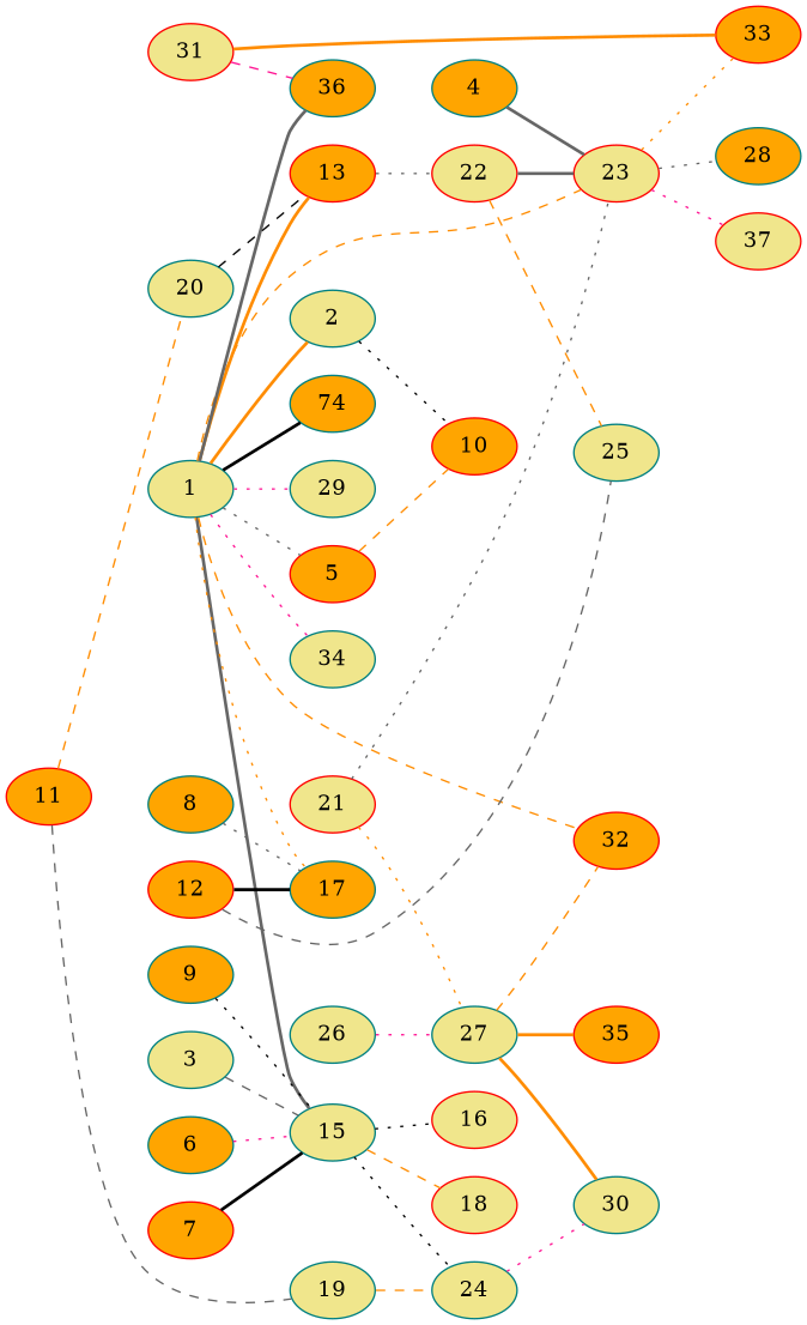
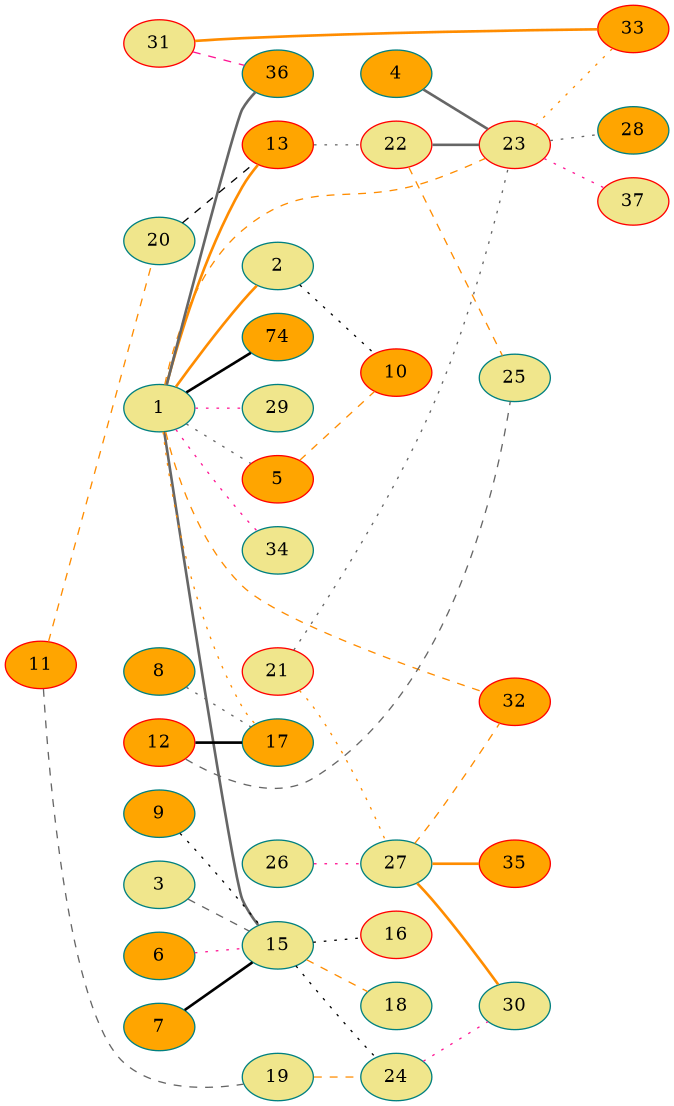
  graph {
    rankdir=LR
    node [color=teal fillcolor=khaki style=filled]
    edge [color=darkorange style=dotted weight=1.0]
    1
    2
    5 [color=red fillcolor=orange]
    13 [color=red fillcolor=orange]
    n5 [fillcolor=orange label=74]
    15
    17 [fillcolor=orange]
    23 [color=red]
    29
    32 [color=red fillcolor=orange]
    34
    36 [fillcolor=orange]
    10 [color=red fillcolor=orange]
    22 [color=red]
    16 [color=red]
-   18 [color=red]
+   18
    24
    28 [fillcolor=orange]
    33 [color=red fillcolor=orange]
    37 [color=red]
    31 [color=red]
    3
    4 [fillcolor=orange]
    6 [fillcolor=orange]
-   7 [color=red fillcolor=orange]
+   7 [fillcolor=orange]
    8 [fillcolor=orange]
    9 [fillcolor=orange]
    11 [color=red fillcolor=orange]
    19
    20
    12 [color=red fillcolor=orange]
    25
    30
    21 [color=red]
    27
    35 [color=red fillcolor=orange]
    26
    1 -- 2 [style=bold]
    1 -- 5 [color=gray40]
    1 -- 13 [style=bold]
    1 -- n5 [color=black style=bold]
    1 -- 15 [color=gray40 style=bold]
    1 -- 17
    1 -- 23 [style=dashed]
    1 -- 29 [color=deeppink]
    1 -- 32 [style=dashed]
    1 -- 34 [color=deeppink]
    1 -- 36 [color=gray40 style=bold]
    2 -- 10 [color=black]
    5 -- 10 [style=dashed]
    13 -- 22 [color=gray40]
    15 -- 16 [color=black]
    15 -- 18 [style=dashed]
    15 -- 24 [color=black]
    23 -- 28 [color=gray40]
    23 -- 33
    23 -- 37 [color=deeppink]
    22 -- 23 [color=gray40 style=bold]
    22 -- 25 [style=dashed]
    24 -- 30 [color=deeppink]
    31 -- 36 [color=deeppink style=dashed]
    31 -- 33 [style=bold]
    3 -- 15 [color=gray40 style=dashed]
    4 -- 23 [color=gray40 style=bold]
    6 -- 15 [color=deeppink]
    7 -- 15 [color=black style=bold]
    8 -- 17 [color=gray40]
    9 -- 15 [color=black]
    11 -- 19 [color=gray40 style=dashed]
    11 -- 20 [style=dashed]
    19 -- 24 [style=dashed weight=2.0]
    20 -- 13 [color=black style=dashed]
    12 -- 17 [color=black style=bold]
    12 -- 25 [color=gray40 style=dashed]
    21 -- 23 [color=gray40]
    21 -- 27
    27 -- 32 [style=dashed]
    27 -- 30 [style=bold]
    27 -- 35 [style=bold]
    26 -- 27 [color=deeppink]
  }
